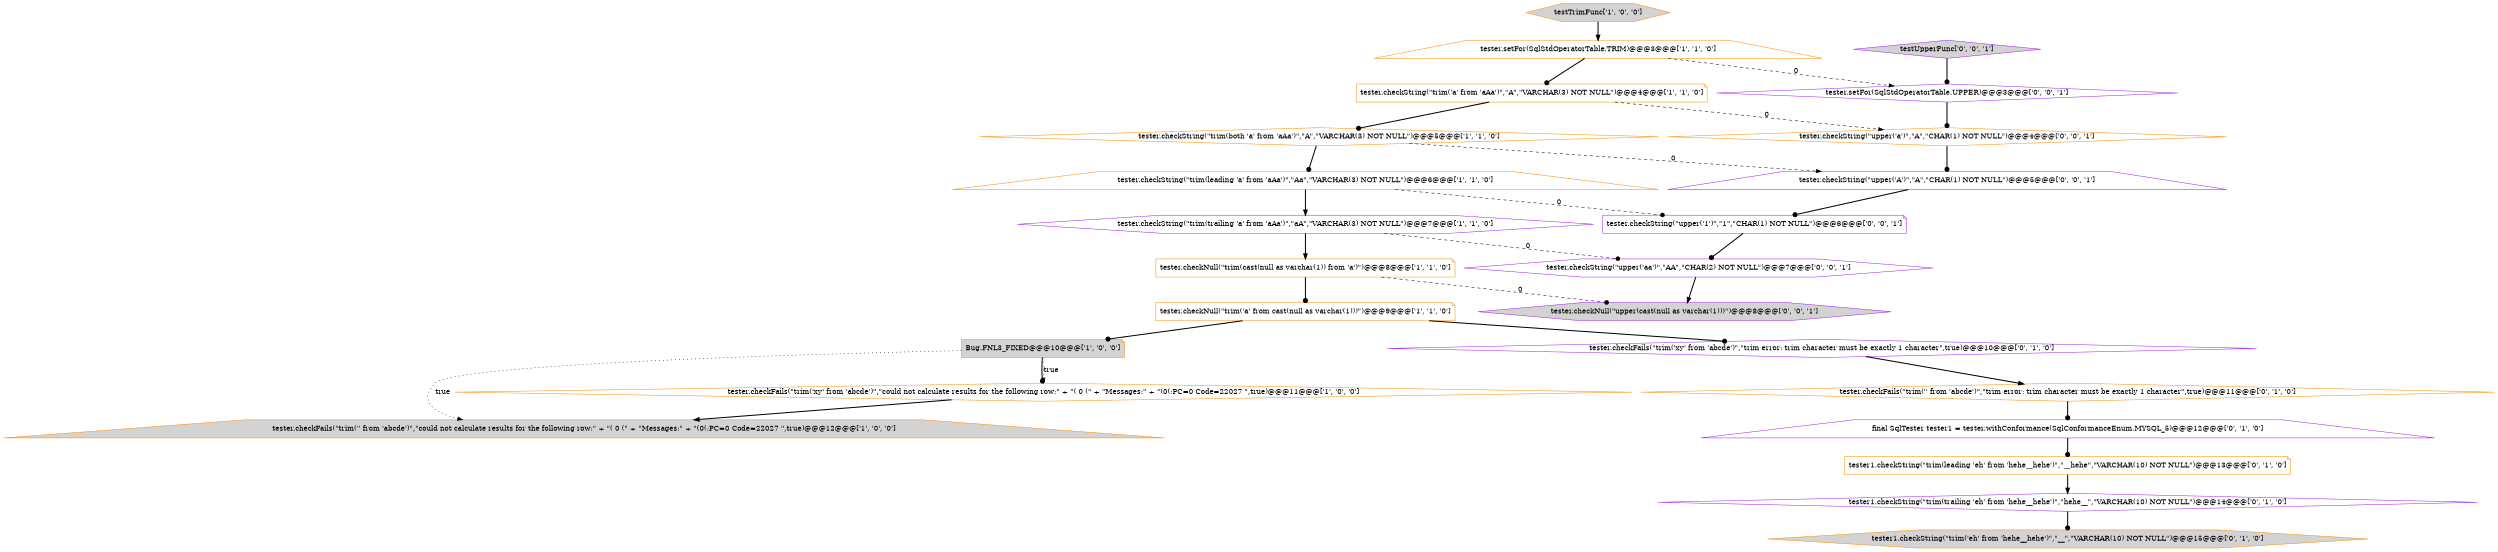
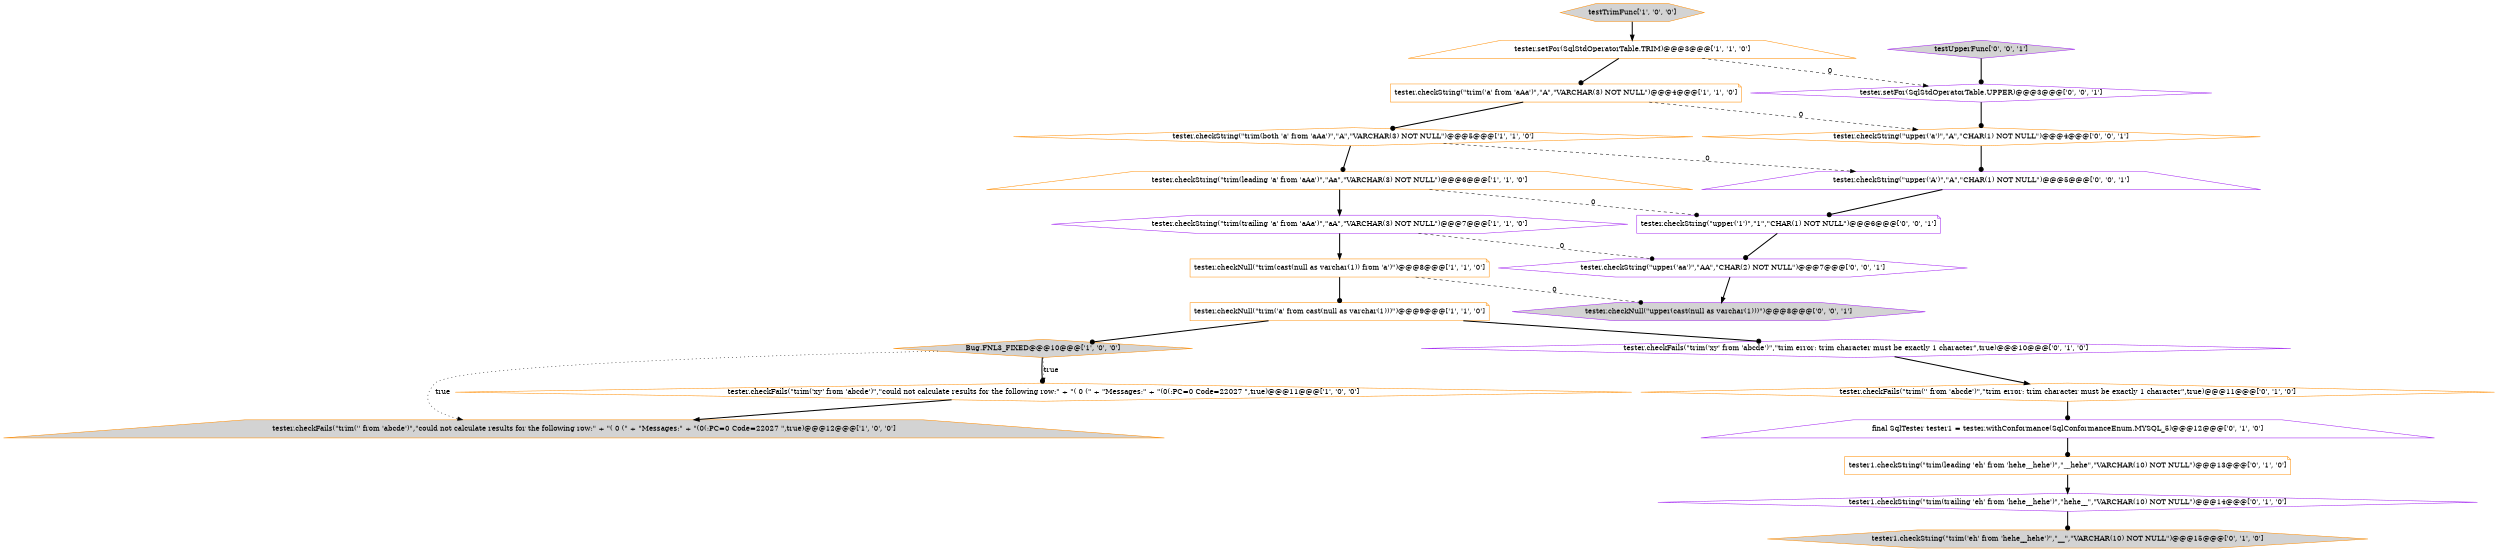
  digraph {
    node [color=darkorange fillcolor=white shape=diamond style=filled]
    edge [arrowhead=dot style=bold]
    n1 [fillcolor=lightgray label="tester.checkFails(\"trim('' from 'abcde')\",\"could not calculate results for the following row:\" + \"\( 0 \(\" + \"Messages:\" + \"\(0\(:PC=0 Code=22027 \",true)@@@12@@@['1', '0', '0']" shape=trapezium]
    n2 [label="tester.checkNull(\"trim(cast(null as varchar(1)) from 'a')\")@@@8@@@['1', '1', '0']" shape=note]
    n3 [label="tester.checkNull(\"trim('a' from cast(null as varchar(1)))\")@@@9@@@['1', '1', '0']" shape=note]
    n4 [color=purple fillcolor=lightgray label="tester.checkNull(\"upper(cast(null as varchar(1)))\")@@@8@@@['0', '0', '1']" shape=hexagon]
-   n5 [fillcolor=lightgray label="Bug.FNL3_FIXED@@@10@@@['1', '0', '0']" shape=note]
+   n5 [fillcolor=lightgray label="Bug.FNL3_FIXED@@@10@@@['1', '0', '0']"]
    n6 [color=purple label="tester.checkFails(\"trim('xy' from 'abcde')\",\"trim error: trim character must be exactly 1 character\",true)@@@10@@@['0', '1', '0']"]
    n7 [label="tester.checkString(\"trim(both 'a' from 'aAa')\",\"A\",\"VARCHAR(3) NOT NULL\")@@@5@@@['1', '1', '0']"]
    n8 [color=purple label="tester.checkString(\"upper('A')\",\"A\",\"CHAR(1) NOT NULL\")@@@5@@@['0', '0', '1']" shape=trapezium]
    n9 [label="tester.checkString(\"trim(leading 'a' from 'aAa')\",\"Aa\",\"VARCHAR(3) NOT NULL\")@@@6@@@['1', '1', '0']" shape=trapezium]
    n10 [color=purple label="tester.checkString(\"upper('1')\",\"1\",\"CHAR(1) NOT NULL\")@@@6@@@['0', '0', '1']" shape=note]
    n11 [color=purple label="tester.checkString(\"trim(trailing 'a' from 'aAa')\",\"aA\",\"VARCHAR(3) NOT NULL\")@@@7@@@['1', '1', '0']" shape=hexagon]
    n12 [label="tester.checkFails(\"trim('xy' from 'abcde')\",\"could not calculate results for the following row:\" + \"\( 0 \(\" + \"Messages:\" + \"\(0\(:PC=0 Code=22027 \",true)@@@11@@@['1', '0', '0']"]
    n13 [color=purple label="tester.checkString(\"upper('aa')\",\"AA\",\"CHAR(2) NOT NULL\")@@@7@@@['0', '0', '1']" shape=hexagon]
    n14 [label="tester.setFor(SqlStdOperatorTable.TRIM)@@@3@@@['1', '1', '0']" shape=trapezium]
    n15 [label="tester.checkString(\"trim('a' from 'aAa')\",\"A\",\"VARCHAR(3) NOT NULL\")@@@4@@@['1', '1', '0']" shape=note]
    n16 [color=purple label="tester.setFor(SqlStdOperatorTable.UPPER)@@@3@@@['0', '0', '1']"]
    n17 [label="tester.checkString(\"upper('a')\",\"A\",\"CHAR(1) NOT NULL\")@@@4@@@['0', '0', '1']"]
    n18 [label="tester.checkFails(\"trim('' from 'abcde')\",\"trim error: trim character must be exactly 1 character\",true)@@@11@@@['0', '1', '0']"]
    n19 [fillcolor=lightgray label="tester1.checkString(\"trim('eh' from 'hehe__hehe')\",\"__\",\"VARCHAR(10) NOT NULL\")@@@15@@@['0', '1', '0']" shape=hexagon]
    n20 [fillcolor=lightgray label="testTrimFunc['1', '0', '0']" shape=hexagon]
    n21 [label="tester1.checkString(\"trim(leading 'eh' from 'hehe__hehe')\",\"__hehe\",\"VARCHAR(10) NOT NULL\")@@@13@@@['0', '1', '0']" shape=note]
    n22 [color=purple label="tester1.checkString(\"trim(trailing 'eh' from 'hehe__hehe')\",\"hehe__\",\"VARCHAR(10) NOT NULL\")@@@14@@@['0', '1', '0']"]
    n23 [color=purple label="final SqlTester tester1 = tester.withConformance(SqlConformanceEnum.MYSQL_5)@@@12@@@['0', '1', '0']" shape=trapezium]
    n24 [color=purple fillcolor=lightgray label="testUpperFunc['0', '0', '1']"]
    n2 -> n3
    n2 -> n4 [label=0 style=dashed]
    n3 -> n5
    n3 -> n6
    n5 -> n1 [arrowhead=normal label=true style=dotted]
    n5 -> n12
    n5 -> n12 [arrowhead=normal label=true style=dotted]
    n6 -> n18 [arrowhead=normal]
    n7 -> n8 [arrowhead=normal label=0 style=dashed]
    n7 -> n9
    n8 -> n10
    n9 -> n10 [label=0 style=dashed]
    n9 -> n11 [arrowhead=normal]
    n10 -> n13
    n11 -> n2 [arrowhead=normal]
    n11 -> n13 [label=0 style=dashed]
    n12 -> n1 [arrowhead=normal]
    n13 -> n4 [arrowhead=normal]
    n14 -> n15
    n14 -> n16 [arrowhead=normal label=0 style=dashed]
    n15 -> n7
    n15 -> n17 [arrowhead=normal label=0 style=dashed]
    n16 -> n17
    n17 -> n8
    n18 -> n23
    n20 -> n14 [arrowhead=normal]
    n21 -> n22 [arrowhead=normal]
    n22 -> n19
    n23 -> n21
    n24 -> n16
  }
